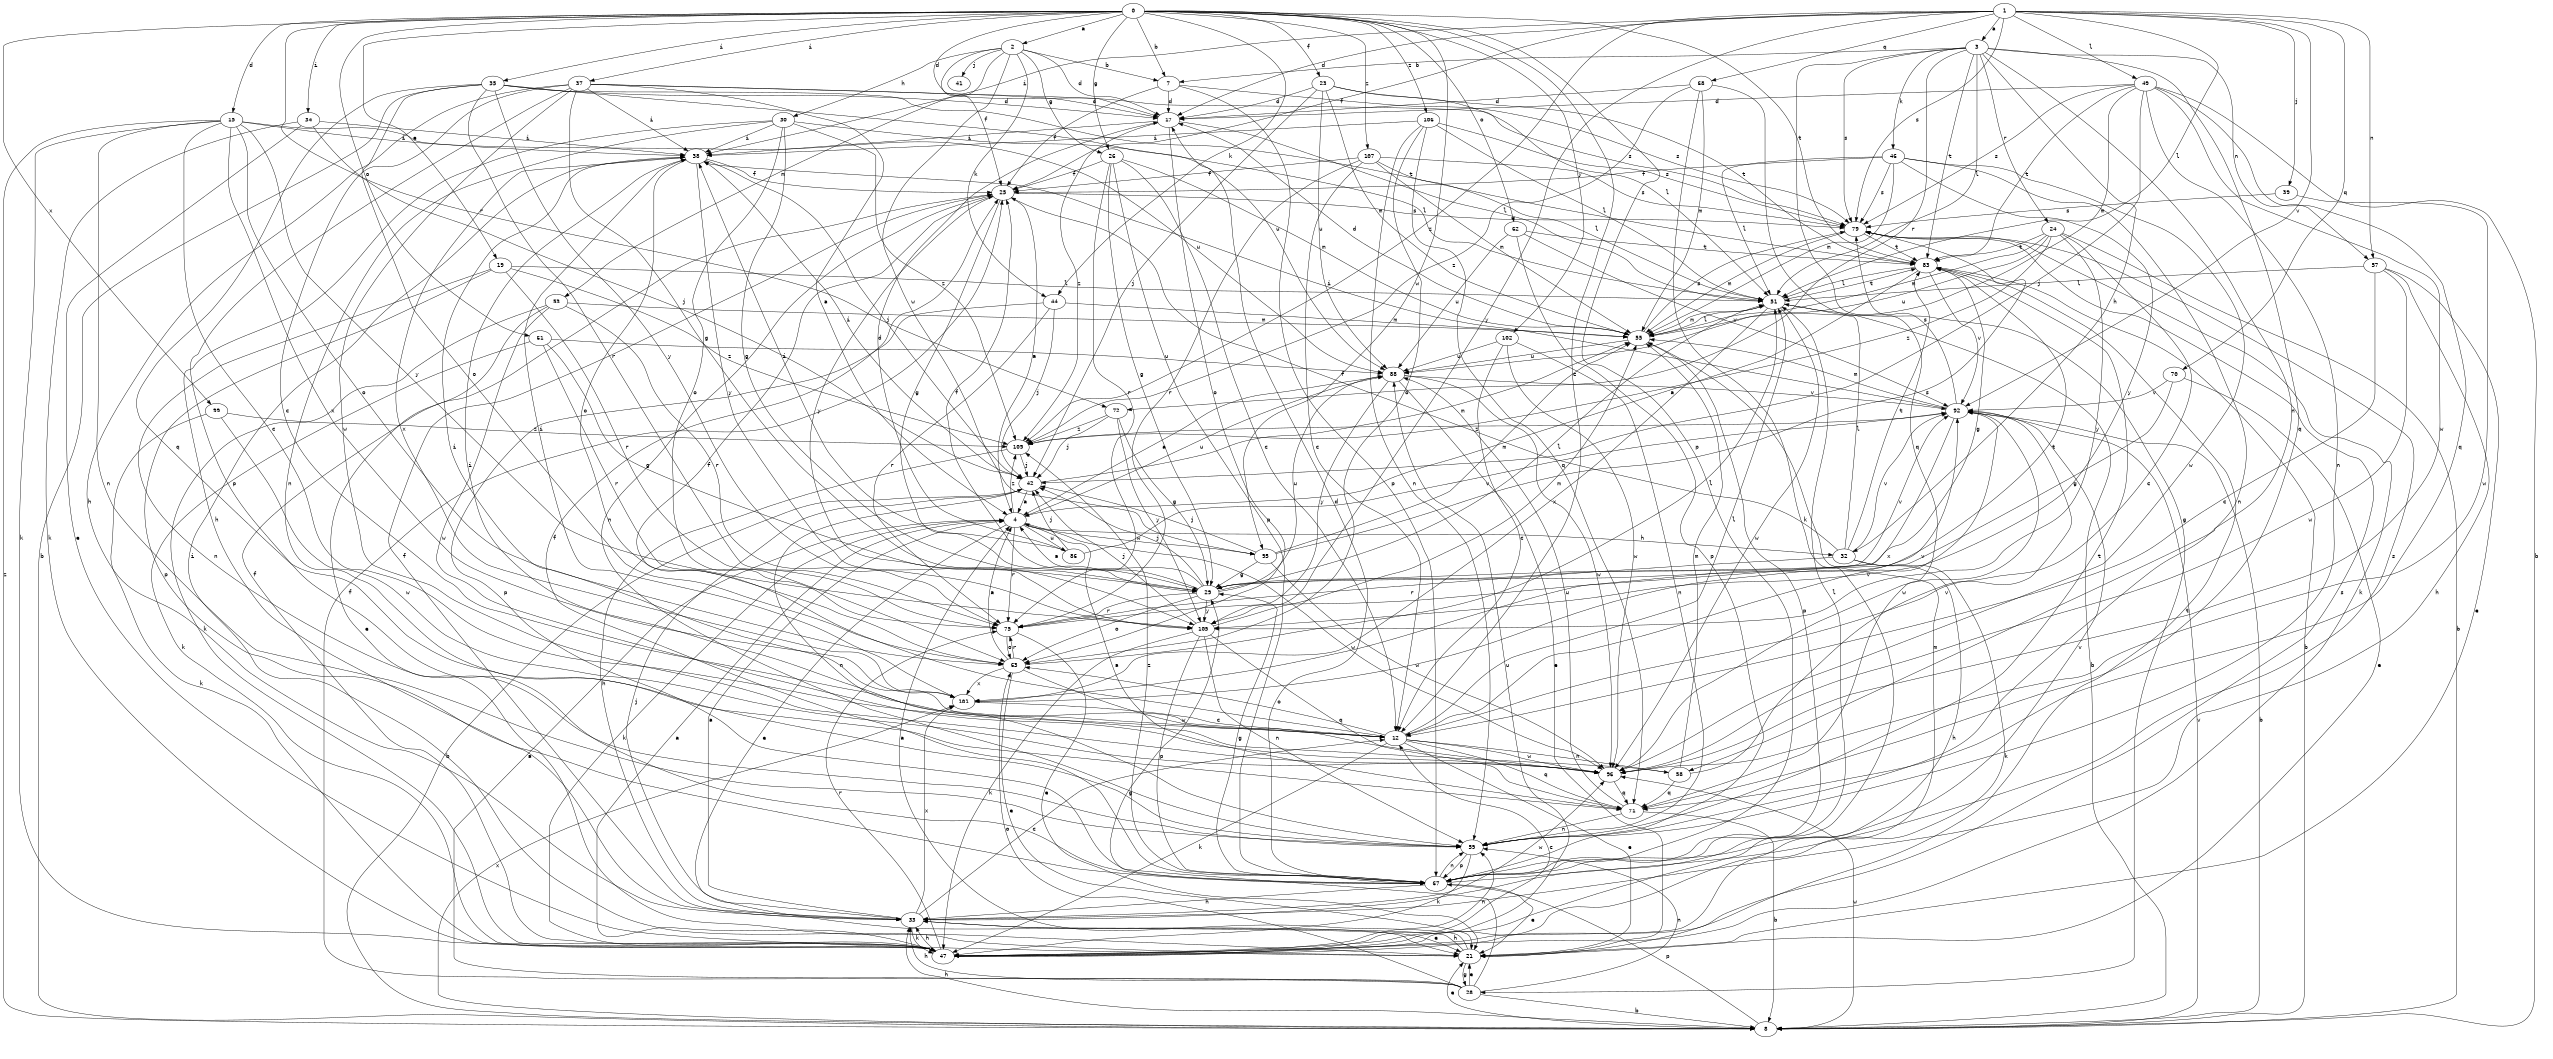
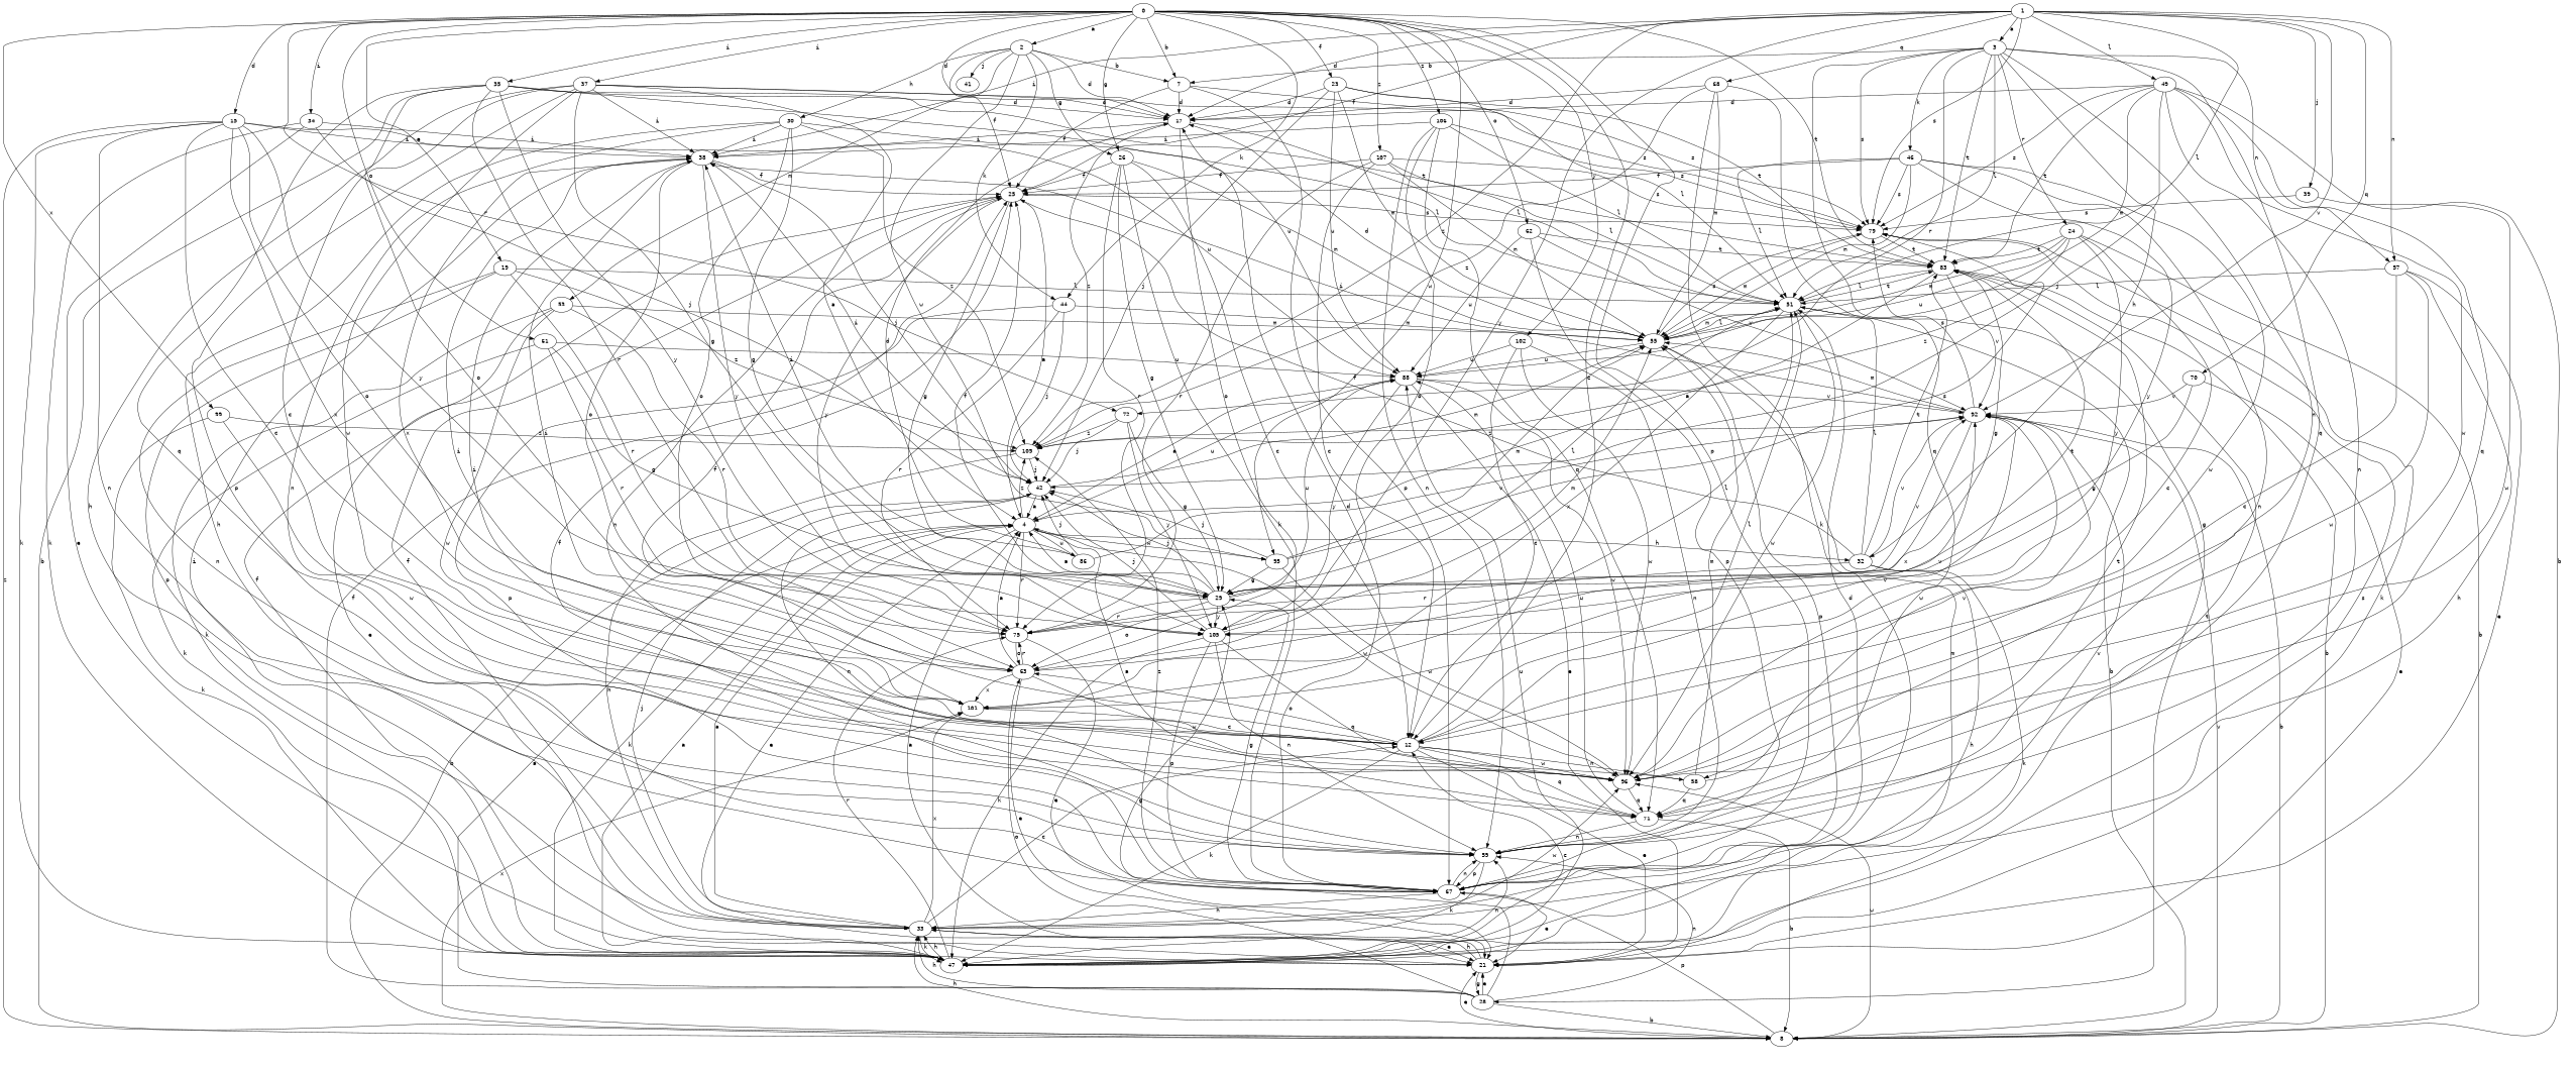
  strict digraph {
    fontname="DejaVu Sans Mono"
    node [fontname="DejaVu Sans Mono"]
    edge [fontname="DejaVu Sans Mono"]
    0
    2
    7
    12
    15
    17
    19
    23
    26
    34
    35
    37
    44
    61
    62
    67
    72
    83
    95
    99
    102
    106
    107
    25
    30
    41
    53
    79
    38
    51
    92
    58
    71
    21
    47
    96
    63
    105
    88
    8
    101
    59
    109
    75
    42
    55
    29
    4
    33
    1
    3
    39
    49
    57
    68
    70
    28
    32
    46
    n60 [label=24]
    86
    0 -> 2 [label=a]
    0 -> 7 [label=b]
    0 -> 12 [label=c]
    0 -> 15 [label=d]
    0 -> 17 [label=d]
    0 -> 19 [label=e]
    0 -> 23 [label=f]
    0 -> 26 [label=g]
    0 -> 34 [label=i]
    0 -> 35 [label=i]
    0 -> 37 [label=i]
    0 -> 44 [label=k]
    0 -> 61 [label=o]
    0 -> 62 [label=o]
    0 -> 67 [label=p]
    0 -> 72 [label=r]
    0 -> 83 [label=t]
    0 -> 95 [label=w]
    0 -> 99 [label=x]
    0 -> 102 [label=y]
    0 -> 106 [label=z]
    0 -> 107 [label=z]
    2 -> 7 [label=b]
    2 -> 17 [label=d]
    2 -> 26 [label=g]
    2 -> 44 [label=k]
    2 -> 95 [label=w]
    2 -> 25 [label=f]
    2 -> 30 [label=h]
    2 -> 41 [label=j]
    2 -> 53 [label=m]
    7 -> 17 [label=d]
    7 -> 67 [label=p]
    7 -> 25 [label=f]
    7 -> 79 [label=s]
    12 -> 25 [label=f]
    12 -> 38 [label=i]
    12 -> 51 [label=l]
    12 -> 92 [label=v]
    12 -> 58 [label=n]
    12 -> 71 [label=q]
    12 -> 21 [label=e]
    12 -> 47 [label=k]
    12 -> 96 [label=w]
    12 -> 63 [label=o]
    15 -> 12 [label=c]
    15 -> 38 [label=i]
    15 -> 47 [label=k]
    15 -> 63 [label=o]
    15 -> 105 [label=y]
    15 -> 88 [label=u]
    15 -> 8 [label=z]
    15 -> 101 [label=x]
    15 -> 59 [label=n]
    17 -> 38 [label=i]
    17 -> 51 [label=l]
    17 -> 63 [label=o]
    17 -> 109 [label=z]
    19 -> 67 [label=p]
    19 -> 51 [label=l]
    19 -> 59 [label=n]
    19 -> 109 [label=z]
    19 -> 75 [label=r]
    23 -> 17 [label=d]
    23 -> 83 [label=t]
    23 -> 51 [label=l]
    23 -> 88 [label=u]
    23 -> 42 [label=j]
    23 -> 55 [label=m]
    26 -> 12 [label=c]
-   26 -> 67 [label=p]
+   26 -> 67 [label=k]
    26 -> 25 [label=f]
    26 -> 75 [label=r]
    26 -> 55 [label=m]
    26 -> 29 [label=g]
    34 -> 38 [label=i]
    34 -> 21 [label=e]
    34 -> 47 [label=k]
    34 -> 42 [label=j]
    35 -> 17 [label=d]
    35 -> 83 [label=t]
    35 -> 71 [label=q]
    35 -> 63 [label=o]
    35 -> 105 [label=y]
    35 -> 88 [label=u]
    35 -> 8 [label=b]
    35 -> 75 [label=r]
    37 -> 12 [label=c]
    37 -> 17 [label=d]
    37 -> 67 [label=p]
    37 -> 79 [label=s]
    37 -> 38 [label=i]
    37 -> 96 [label=w]
    37 -> 29 [label=g]
    37 -> 4 [label=a]
    37 -> 33 [label=h]
    44 -> 67 [label=p]
    44 -> 75 [label=r]
    44 -> 42 [label=j]
    44 -> 55 [label=m]
    61 -> 47 [label=k]
    61 -> 88 [label=u]
    61 -> 75 [label=r]
    61 -> 29 [label=g]
    62 -> 67 [label=p]
    62 -> 83 [label=t]
    62 -> 92 [label=v]
    62 -> 88 [label=u]
    67 -> 17 [label=d]
    67 -> 25 [label=f]
-   67 -> 79 [label=s]
-   67 -> 51 [label=l]
+   67 -> 51 [label=d]
    67 -> 92 [label=v]
    67 -> 21 [label=e]
    67 -> 59 [label=n]
    67 -> 109 [label=z]
    67 -> 29 [label=g]
    67 -> 33 [label=h]
    72 -> 105 [label=y]
    72 -> 109 [label=z]
    72 -> 42 [label=j]
    72 -> 29 [label=g]
    83 -> 51 [label=l]
    83 -> 92 [label=v]
    83 -> 8 [label=b]
    83 -> 29 [label=g]
    83 -> 4 [label=a]
    95 -> 79 [label=s]
    95 -> 96 [label=w]
    95 -> 42 [label=j]
    95 -> 55 [label=m]
    95 -> 29 [label=g]
    99 -> 47 [label=k]
    99 -> 96 [label=w]
    99 -> 109 [label=z]
    102 -> 12 [label=c]
    102 -> 96 [label=w]
    102 -> 88 [label=u]
    102 -> 59 [label=n]
    106 -> 79 [label=s]
    106 -> 38 [label=i]
    106 -> 51 [label=l]
    106 -> 71 [label=q]
    106 -> 63 [label=o]
    106 -> 59 [label=n]
    107 -> 12 [label=c]
    107 -> 25 [label=f]
    107 -> 79 [label=s]
    107 -> 51 [label=l]
    107 -> 75 [label=r]
    107 -> 55 [label=m]
    25 -> 79 [label=s]
    25 -> 105 [label=y]
    25 -> 59 [label=n]
    25 -> 29 [label=g]
    25 -> 4 [label=a]
    30 -> 38 [label=i]
    30 -> 51 [label=l]
    30 -> 63 [label=o]
    30 -> 59 [label=n]
    30 -> 109 [label=z]
    30 -> 29 [label=g]
    30 -> 33 [label=h]
    53 -> 21 [label=e]
    53 -> 47 [label=k]
    53 -> 96 [label=w]
    53 -> 75 [label=r]
    53 -> 55 [label=m]
    79 -> 83 [label=t]
    79 -> 47 [label=k]
    79 -> 55 [label=m]
    38 -> 25 [label=f]
    38 -> 63 [label=o]
    38 -> 105 [label=y]
    38 -> 101 [label=x]
    38 -> 42 [label=j]
    51 -> 83 [label=t]
    51 -> 96 [label=w]
    51 -> 8 [label=b]
    51 -> 101 [label=x]
    51 -> 55 [label=m]
    92 -> 79 [label=s]
    92 -> 38 [label=i]
    92 -> 96 [label=w]
    92 -> 8 [label=b]
    92 -> 101 [label=x]
    92 -> 109 [label=z]
    92 -> 55 [label=m]
    58 -> 38 [label=i]
    58 -> 92 [label=v]
    58 -> 71 [label=q]
    58 -> 55 [label=m]
    71 -> 88 [label=u]
    71 -> 8 [label=b]
    71 -> 59 [label=n]
    71 -> 4 [label=a]
    21 -> 83 [label=t]
    21 -> 38 [label=i]
    21 -> 4 [label=a]
    21 -> 33 [label=h]
    21 -> 28 [label=g]
    47 -> 12 [label=c]
    47 -> 25 [label=f]
    47 -> 79 [label=s]
    47 -> 88 [label=u]
    47 -> 59 [label=n]
    47 -> 75 [label=r]
    47 -> 55 [label=m]
    47 -> 4 [label=a]
    47 -> 33 [label=h]
    96 -> 71 [label=q]
    63 -> 51 [label=l]
    63 -> 21 [label=e]
    63 -> 96 [label=w]
    63 -> 101 [label=x]
    63 -> 75 [label=r]
    63 -> 4 [label=a]
    105 -> 67 [label=p]
    105 -> 71 [label=q]
    105 -> 47 [label=k]
    105 -> 59 [label=n]
    105 -> 42 [label=j]
    105 -> 55 [label=m]
    88 -> 92 [label=v]
    88 -> 21 [label=e]
    88 -> 96 [label=w]
    88 -> 105 [label=y]
    88 -> 4 [label=a]
    8 -> 67 [label=p]
    8 -> 92 [label=v]
    8 -> 21 [label=e]
    8 -> 96 [label=w]
    8 -> 101 [label=x]
    8 -> 33 [label=h]
    101 -> 12 [label=c]
    101 -> 38 [label=i]
    101 -> 92 [label=v]
    59 -> 67 [label=p]
    59 -> 83 [label=t]
    59 -> 47 [label=k]
    109 -> 42 [label=j]
    109 -> 33 [label=h]
    75 -> 83 [label=t]
    75 -> 21 [label=e]
    75 -> 63 [label=o]
    42 -> 38 [label=i]
    42 -> 8 [label=b]
    42 -> 59 [label=n]
    42 -> 55 [label=m]
    42 -> 4 [label=a]
    55 -> 17 [label=d]
    55 -> 67 [label=p]
    55 -> 79 [label=s]
    55 -> 51 [label=l]
    55 -> 88 [label=u]
    29 -> 25 [label=f]
    29 -> 51 [label=l]
    29 -> 92 [label=v]
    29 -> 63 [label=o]
    29 -> 105 [label=y]
    29 -> 88 [label=u]
    29 -> 75 [label=r]
    29 -> 42 [label=j]
    29 -> 4 [label=a]
    4 -> 95 [label=w]
    4 -> 21 [label=e]
    4 -> 47 [label=k]
    4 -> 96 [label=w]
    4 -> 88 [label=u]
    4 -> 109 [label=z]
    4 -> 75 [label=r]
    4 -> 32 [label=h]
    4 -> 86 [label=u]
    33 -> 12 [label=c]
    33 -> 25 [label=f]
    33 -> 21 [label=e]
    33 -> 47 [label=k]
    33 -> 96 [label=w]
    33 -> 101 [label=x]
    33 -> 42 [label=j]
    33 -> 4 [label=a]
    1 -> 17 [label=d]
    1 -> 25 [label=f]
    1 -> 79 [label=s]
    1 -> 38 [label=i]
    1 -> 51 [label=l]
    1 -> 92 [label=v]
    1 -> 105 [label=y]
    1 -> 109 [label=z]
    1 -> 3 [label=a]
    1 -> 39 [label=j]
    1 -> 49 [label=l]
    1 -> 57 [label=n]
    1 -> 68 [label=q]
    1 -> 70 [label=q]
    3 -> 7 [label=b]
    3 -> 72 [label=r]
    3 -> 83 [label=t]
    3 -> 79 [label=s]
    3 -> 51 [label=l]
    3 -> 58 [label=n]
    3 -> 71 [label=q]
    3 -> 57 [label=n]
    3 -> 28 [label=g]
    3 -> 32 [label=h]
    3 -> 46 [label=k]
    3 -> n60 [label=r]
    39 -> 79 [label=s]
    39 -> 96 [label=w]
    49 -> 17 [label=d]
    49 -> 83 [label=t]
    49 -> 79 [label=s]
    49 -> 71 [label=q]
    49 -> 96 [label=w]
    49 -> 8 [label=b]
    49 -> 59 [label=n]
    49 -> 42 [label=j]
    49 -> 55 [label=m]
    57 -> 12 [label=c]
    57 -> 51 [label=l]
    57 -> 21 [label=e]
    57 -> 96 [label=w]
    57 -> 33 [label=h]
    68 -> 17 [label=d]
    68 -> 71 [label=q]
    68 -> 47 [label=k]
    68 -> 109 [label=z]
    68 -> 55 [label=m]
    70 -> 92 [label=v]
    70 -> 21 [label=e]
    70 -> 29 [label=g]
    28 -> 25 [label=f]
    28 -> 21 [label=e]
    28 -> 63 [label=o]
    28 -> 8 [label=b]
    28 -> 59 [label=n]
    28 -> 29 [label=g]
    28 -> 4 [label=a]
    28 -> 33 [label=h]
    32 -> 83 [label=t]
    32 -> 25 [label=f]
    32 -> 51 [label=l]
    32 -> 92 [label=v]
    32 -> 47 [label=k]
    32 -> 75 [label=r]
    32 -> 33 [label=h]
    46 -> 25 [label=f]
    46 -> 79 [label=s]
    46 -> 51 [label=l]
    46 -> 96 [label=w]
    46 -> 105 [label=y]
    46 -> 59 [label=n]
    46 -> 55 [label=m]
    n60 -> 12 [label=c]
    n60 -> 83 [label=t]
    n60 -> 105 [label=y]
    n60 -> 88 [label=u]
    n60 -> 8 [label=b]
    n60 -> 109 [label=z]
    n60 -> 55 [label=m]
    86 -> 17 [label=d]
    86 -> 38 [label=i]
    86 -> 92 [label=v]
    86 -> 42 [label=j]
  }
